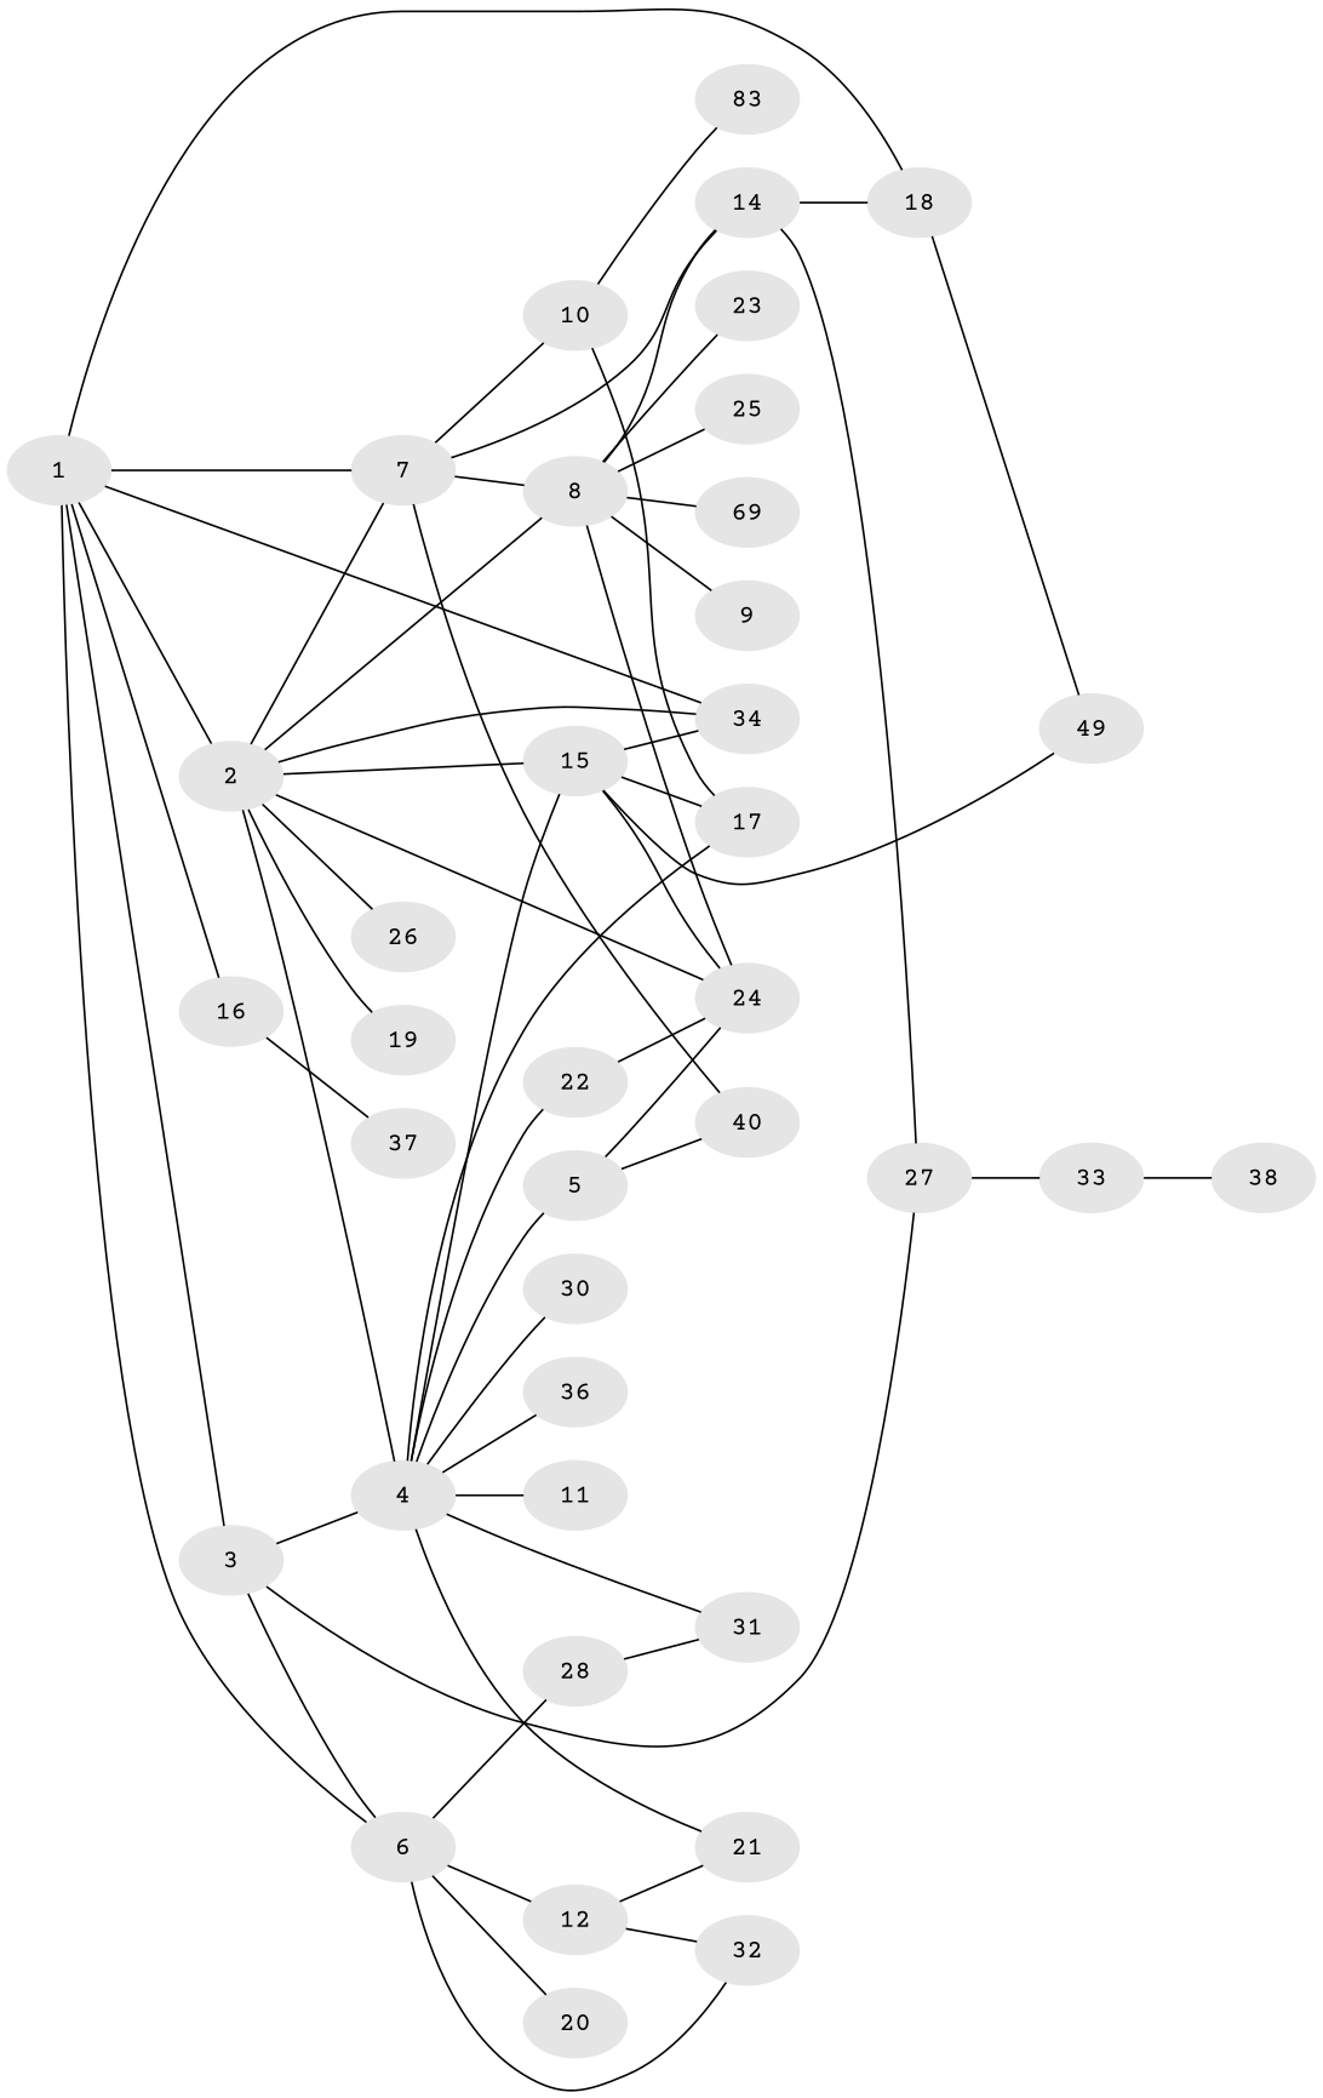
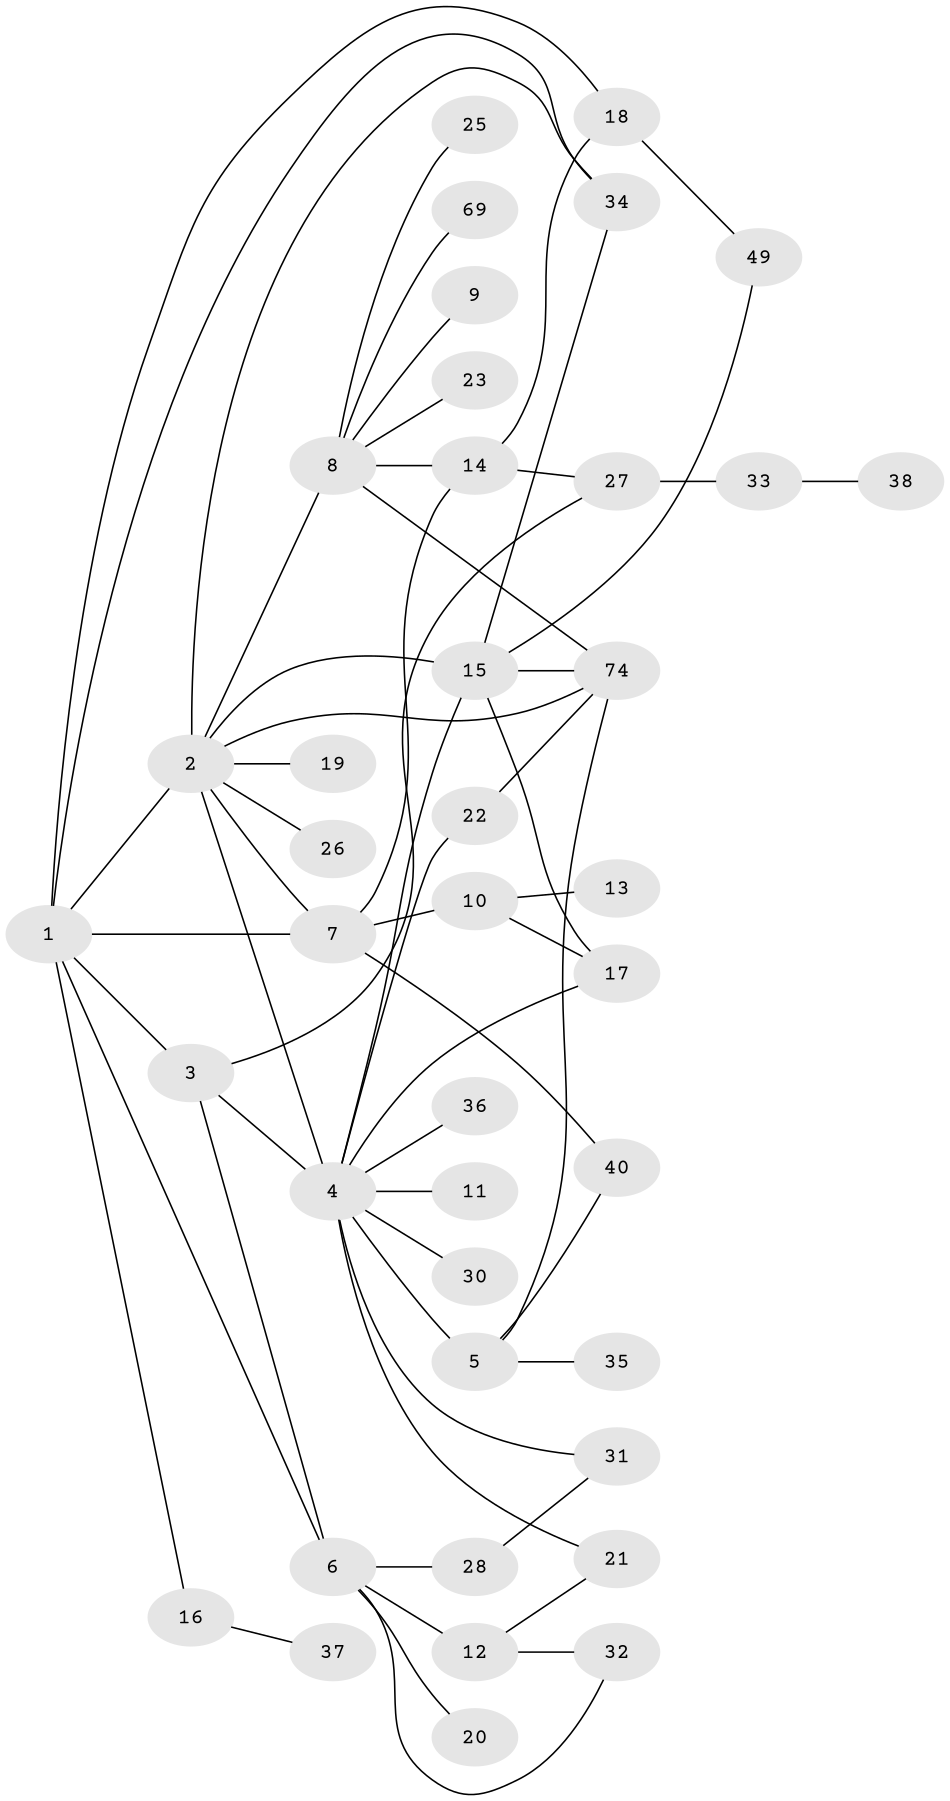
  graph {
    fontname="Courier Prime"
    rankdir=LR
    node [color=gray90 fontname="Courier Prime" style=filled]
    edge [fontname="Courier Prime" weight=1.0]
    1
    2
    3
    6
    7
    16
    18
    34
    4
    8
    15
    19
-   24
+   24 [label=74]
    26
    27
    12
    20
    28
    32
    40
    10
    14
    37
    n24 [label=49]
    5
    11
    17
    21
    22
    30
    31
    36
    9
    23
    25
    n36 [label=69]
    33
-   13 [label=83]
+   35
+   13
    38
    1 -- 2
    1 -- 3
    1 -- 6
    1 -- 7 [weight=6.0]
    1 -- 16
    1 -- 18
    1 -- 34
    2 -- 7
    2 -- 34
    2 -- 4
    2 -- 8
    2 -- 15
    2 -- 19
    2 -- 24
    2 -- 26
    3 -- 6
    3 -- 4
    3 -- 27
    6 -- 12
    6 -- 20
    6 -- 28 [weight=2.0]
    6 -- 32
-   7 -- 8
    7 -- 40
    7 -- 10 [weight=2.0]
    7 -- 14
    16 -- 37
    18 -- n24
    4 -- 15
    4 -- 5
    4 -- 11 [weight=6.0]
    4 -- 17
    4 -- 21
    4 -- 22
    4 -- 30
    4 -- 31
    4 -- 36
    8 -- 24 [weight=3.0]
    8 -- 14
    8 -- 9
    8 -- 23
    8 -- 25
    8 -- n36
    15 -- 34
    15 -- 24
    15 -- n24
    15 -- 17
    27 -- 33
    12 -- 32 [weight=2.0]
    12 -- 21
    28 -- 31
    10 -- 17
    10 -- 13 [weight=2.0]
    14 -- 18
    14 -- 27
    5 -- 24
    5 -- 40
+   5 -- 35
    22 -- 24
    33 -- 38
  }
